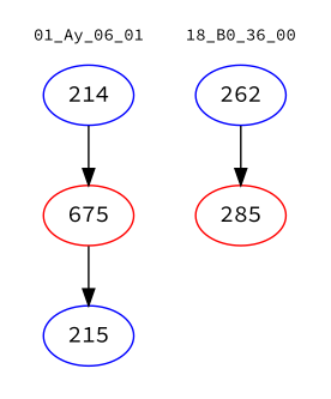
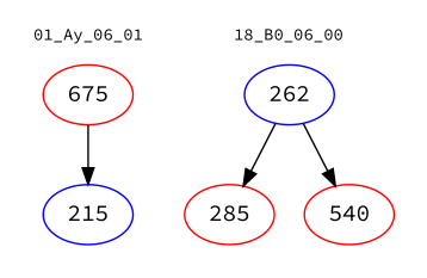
  digraph {
    fontname="Source Code Pro"
    node [color=blue fontname="Source Code Pro"]
    edge [color=black fontname="Source Code Pro"]
-   n1 [label=214]
    n2 [label=215]
    n3 [color=red label=675]
    n4 [label=262]
    n5 [color=red label=285]
+   n6 [color=red label=540]
    subgraph cluster_1 {
      color=white
      fontsize=10
      label="01_Ay_06_01"
-     n1
      n2
      n3
    }
    subgraph cluster_2 {
      color=white
      fontsize=10
-     label="18_B0_36_00"
+     label="18_B0_06_00"
      n4
      n5
+     n6
    }
-   n1 -> n3
    n3 -> n2
    n4 -> n5
+   n4 -> n6
  }
